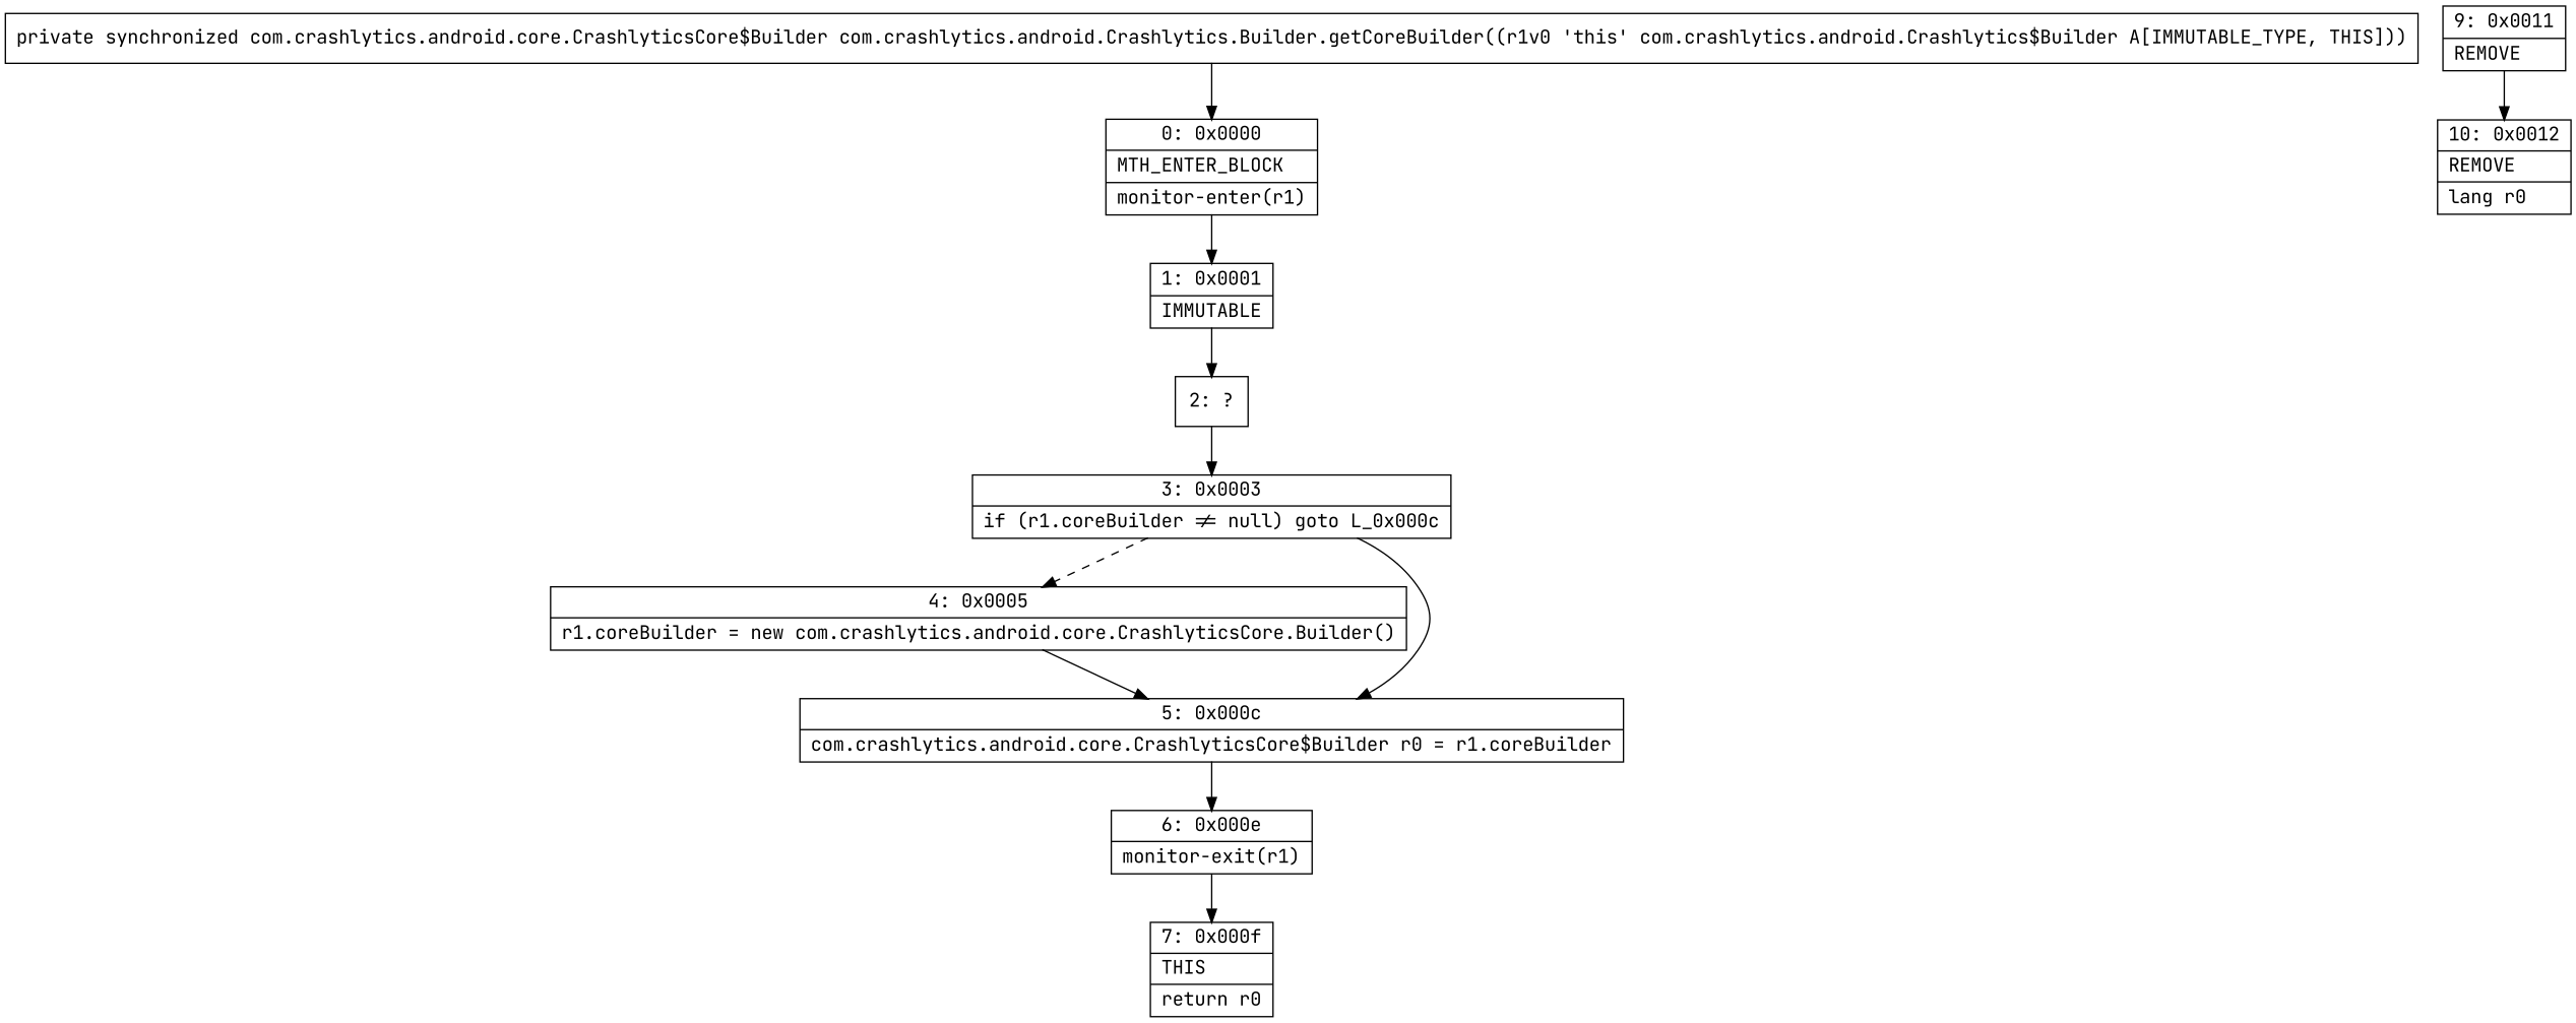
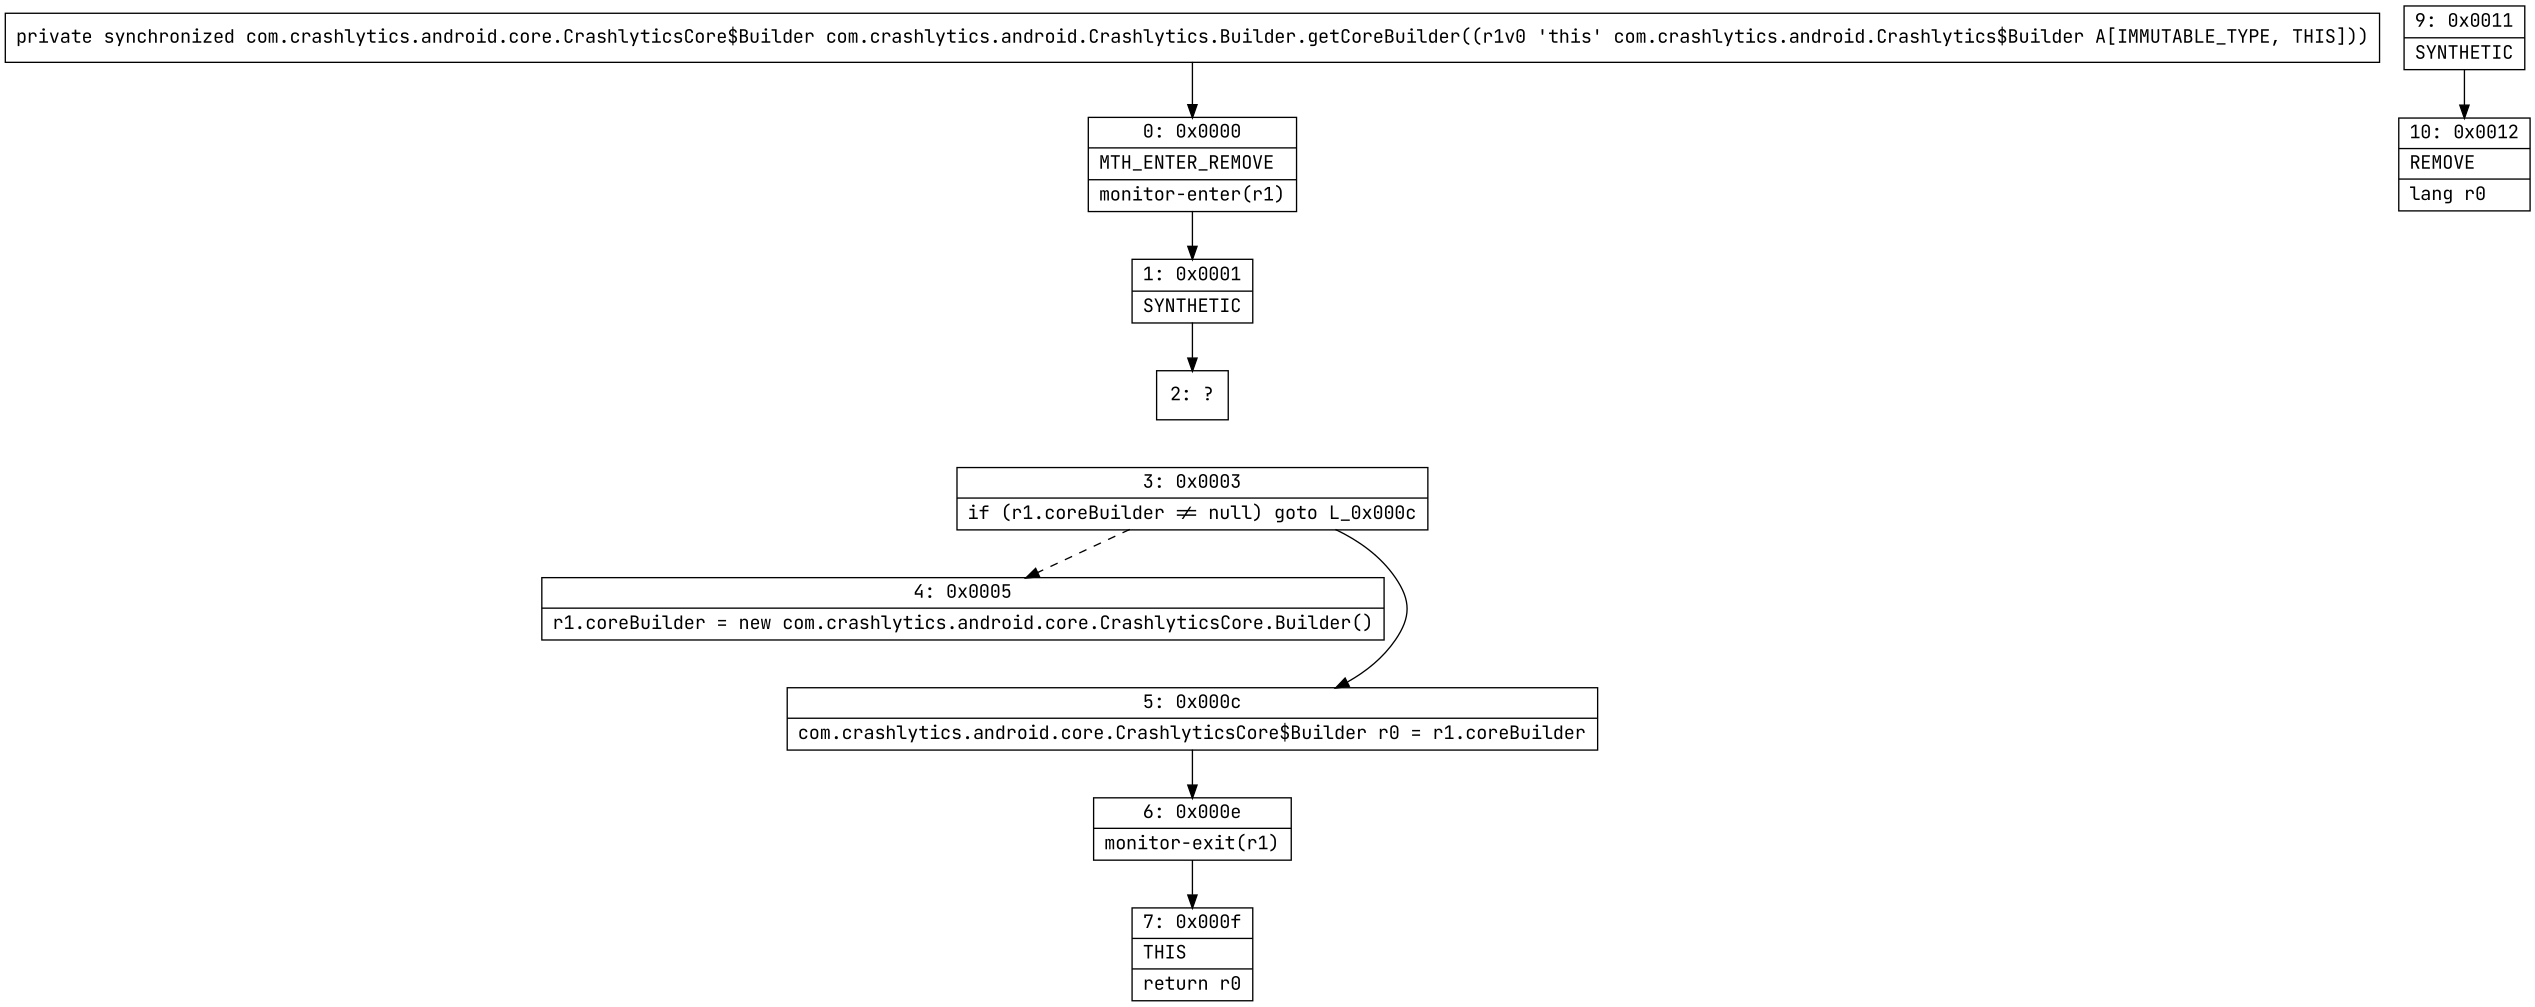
  digraph {
    fontname="JetBrains Mono"
    node [fontname="JetBrains Mono" shape=record]
    edge [fontname="JetBrains Mono"]
-   n1 [label="{0\:\ 0x0000|MTH_ENTER_BLOCK\l|monitor\-enter(r1)\l}"]
-   n2 [label="{1\:\ 0x0001|IMMUTABLE\l}"]
+   n1 [label="{0\:\ 0x0000|MTH_ENTER_REMOVE\l|monitor\-enter(r1)\l}"]
+   n2 [label="{1\:\ 0x0001|SYNTHETIC\l}"]
    n3 [label="{2\:\ ?}"]
    n4 [label="{3\:\ 0x0003|if (r1.coreBuilder != null) goto L_0x000c\l}"]
    n5 [label="{4\:\ 0x0005|r1.coreBuilder = new com.crashlytics.android.core.CrashlyticsCore.Builder()\l}"]
    n6 [label="{5\:\ 0x000c|com.crashlytics.android.core.CrashlyticsCore$Builder r0 = r1.coreBuilder\l}"]
    n7 [label="{6\:\ 0x000e|monitor\-exit(r1)\l}"]
    n8 [label="{7\:\ 0x000f|THIS\l|return r0\l}"]
-   n9 [label="{9\:\ 0x0011|REMOVE\l}"]
+   n9 [label="{9\:\ 0x0011|SYNTHETIC\l}"]
    n10 [label="{10\:\ 0x0012|REMOVE\l|lang r0\l}"]
    n11 [label="{private synchronized com.crashlytics.android.core.CrashlyticsCore$Builder com.crashlytics.android.Crashlytics.Builder.getCoreBuilder((r1v0 'this' com.crashlytics.android.Crashlytics$Builder A[IMMUTABLE_TYPE, THIS])) }"]
    n1 -> n2
    n2 -> n3
-   n3 -> n4
    n4 -> n5 [style=dashed]
    n4 -> n6
-   n5 -> n6
    n6 -> n7
    n7 -> n8
    n9 -> n10
    n11 -> n1
  }
